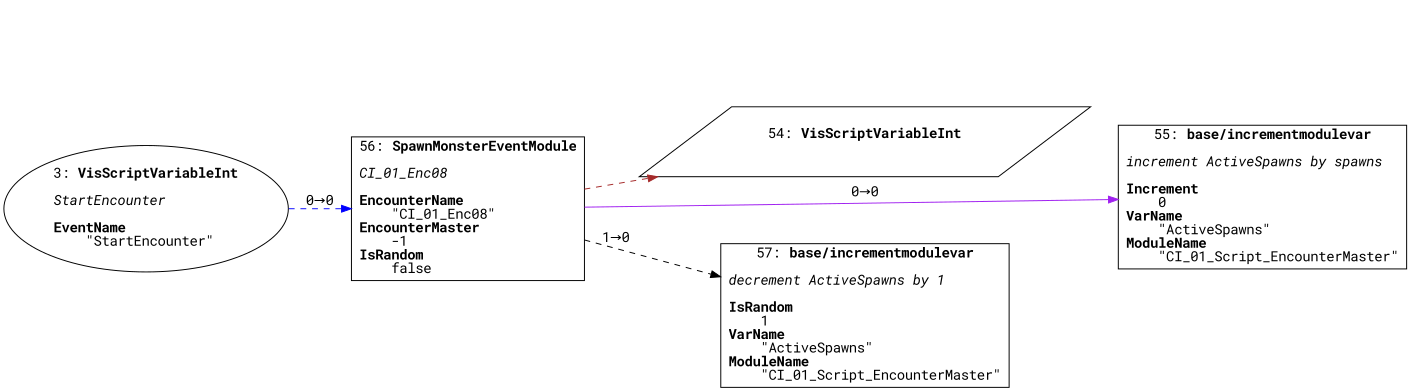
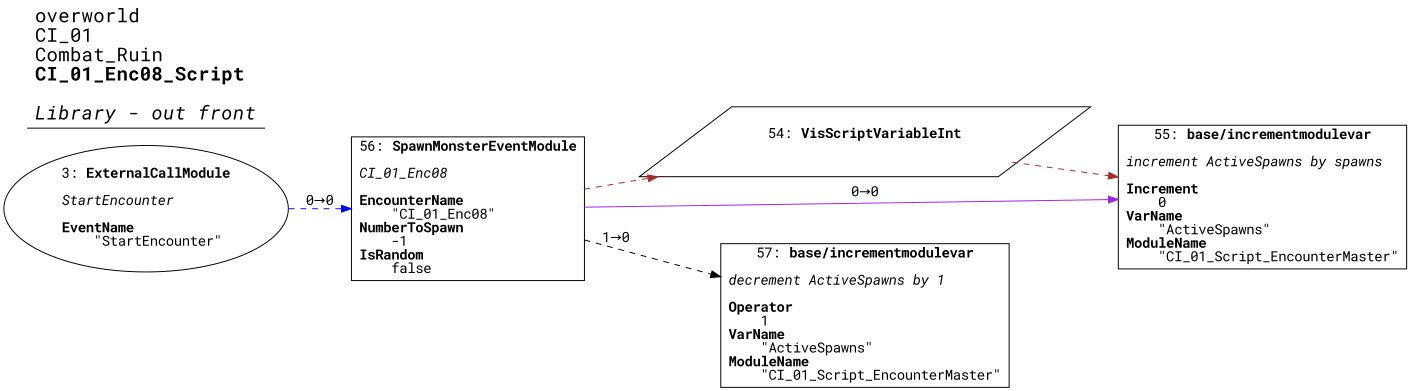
  digraph {
    fontname="Roboto Mono"
    rankdir=LR
    splines=spline
    node [fontname="Roboto Mono" shape=box]
    edge [color=brown fontname="Roboto Mono" style=dashed]
-   n1 [label=<3: <b>VisScriptVariableInt</b><br/><br/><i>StartEncounter<br align="left"/></i><br align="left"/><b>EventName</b><br align="left"/>    &quot;StartEncounter&quot;<br align="left"/>> shape=oval]
-   n2 [label=<56: <b>SpawnMonsterEventModule</b><br/><br/><i>CI_01_Enc08<br align="left"/></i><br align="left"/><b>EncounterName</b><br align="left"/>    &quot;CI_01_Enc08&quot;<br align="left"/><b>EncounterMaster</b><br align="left"/>    -1<br align="left"/><b>IsRandom</b><br align="left"/>    false<br align="left"/>>]
+   n1 [label=<3: <b>ExternalCallModule</b><br/><br/><i>StartEncounter<br align="left"/></i><br align="left"/><b>EventName</b><br align="left"/>    &quot;StartEncounter&quot;<br align="left"/>> shape=oval]
+   n2 [label=<56: <b>SpawnMonsterEventModule</b><br/><br/><i>CI_01_Enc08<br align="left"/></i><br align="left"/><b>EncounterName</b><br align="left"/>    &quot;CI_01_Enc08&quot;<br align="left"/><b>NumberToSpawn</b><br align="left"/>    -1<br align="left"/><b>IsRandom</b><br align="left"/>    false<br align="left"/>>]
    n3 [label=<54: <b>VisScriptVariableInt</b><br/><br/>> shape=parallelogram]
    n4 [label=<55: <b>base/incrementmodulevar</b><br/><br/><i>increment ActiveSpawns by spawns<br align="left"/></i><br align="left"/><b>Increment</b><br align="left"/>    0<br align="left"/><b>VarName</b><br align="left"/>    &quot;ActiveSpawns&quot;<br align="left"/><b>ModuleName</b><br align="left"/>    &quot;CI_01_Script_EncounterMaster&quot;<br align="left"/>>]
-   n5 [label=<57: <b>base/incrementmodulevar</b><br/><br/><i>decrement ActiveSpawns by 1<br align="left"/></i><br align="left"/><b>IsRandom</b><br align="left"/>    1<br align="left"/><b>VarName</b><br align="left"/>    &quot;ActiveSpawns&quot;<br align="left"/><b>ModuleName</b><br align="left"/>    &quot;CI_01_Script_EncounterMaster&quot;<br align="left"/>>]
+   n5 [label=<57: <b>base/incrementmodulevar</b><br/><br/><i>decrement ActiveSpawns by 1<br align="left"/></i><br align="left"/><b>Operator</b><br align="left"/>    1<br align="left"/><b>VarName</b><br align="left"/>    &quot;ActiveSpawns&quot;<br align="left"/><b>ModuleName</b><br align="left"/>    &quot;CI_01_Script_EncounterMaster&quot;<br align="left"/>>]
+   n6 [label=<<font point-size="20">overworld<br align="left"/>CI_01<br align="left"/>Combat_Ruin<br align="left"/><b>CI_01_Enc08_Script</b><br align="left"/><br/><i>Library - out front</i><br align="left"/></font>> shape=underline]
    n1 -> n2 [color=blue label="0→0"]
    n2 -> n3
    n2 -> n4 [color=purple label="0→0" style=""]
    n2 -> n5 [color=black label="1→0"]
+   n3 -> n4
  }
